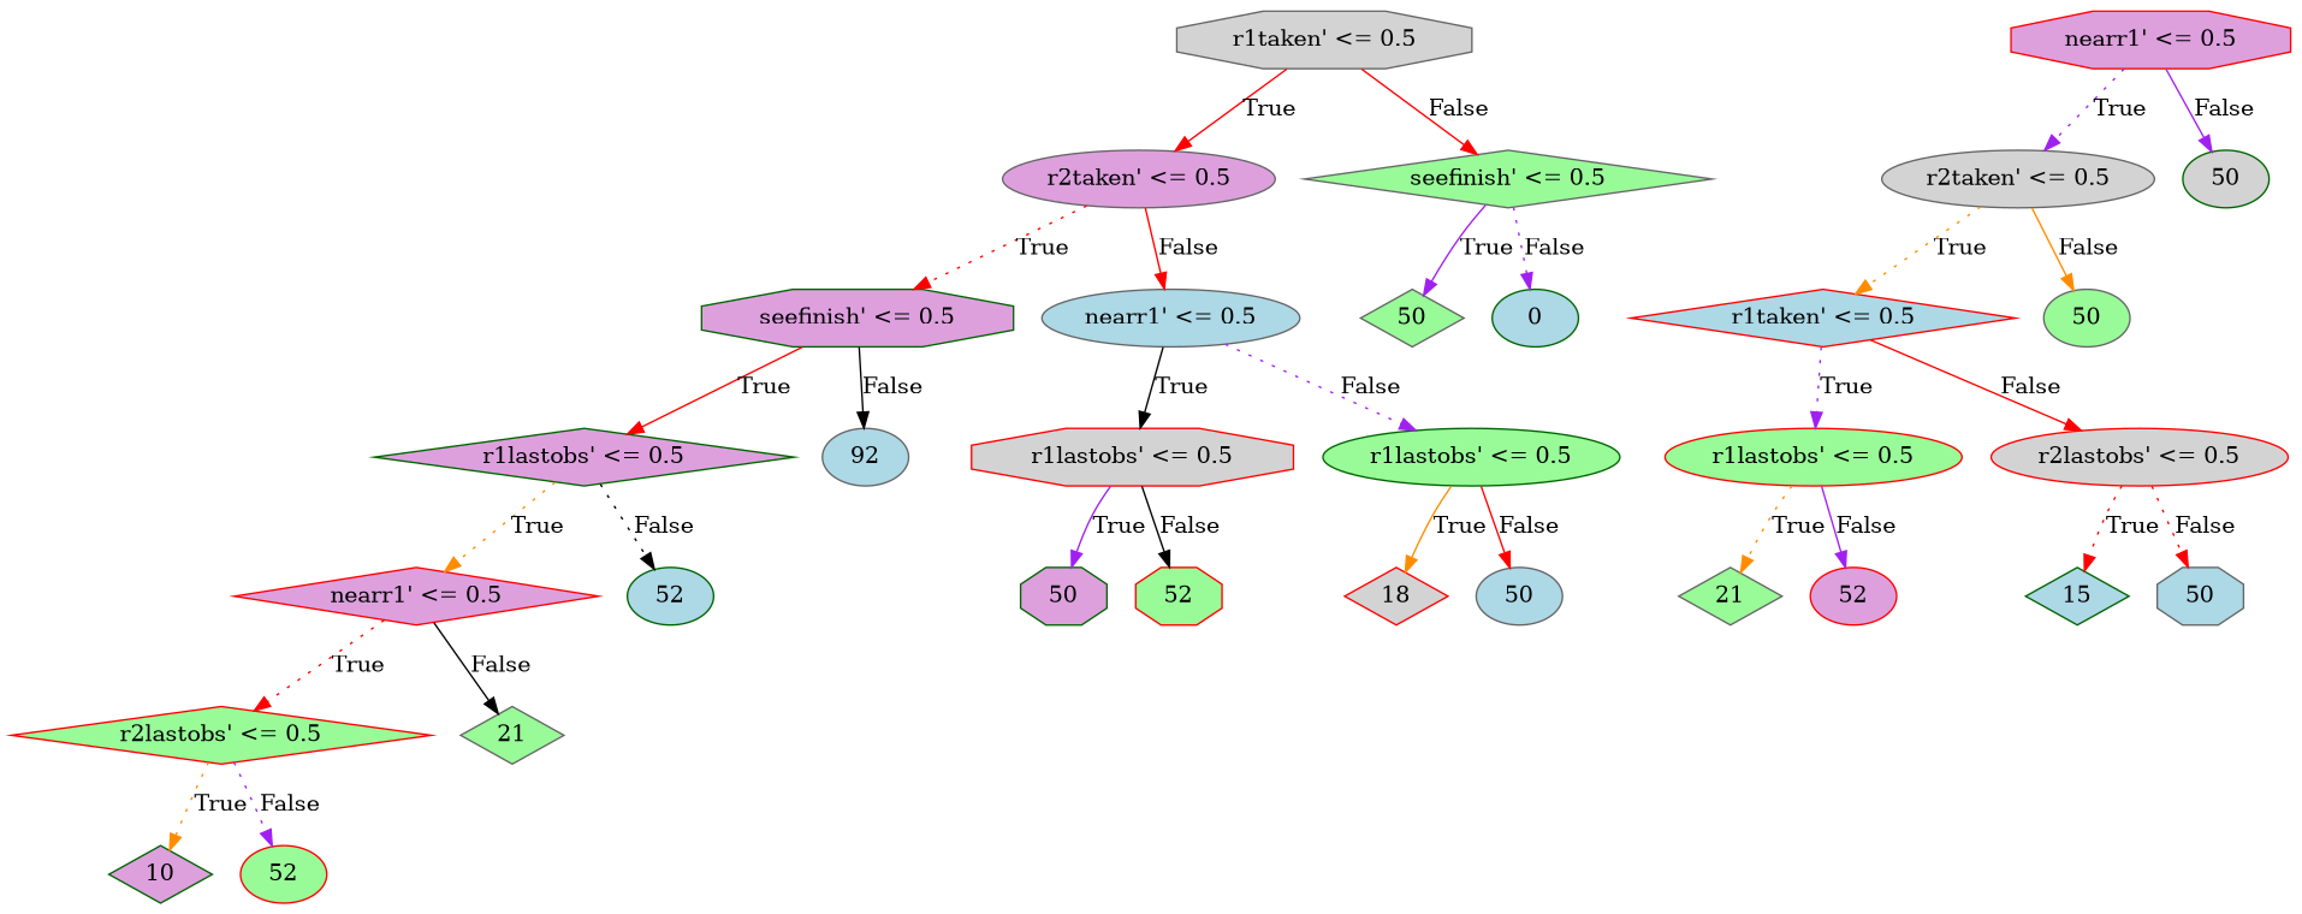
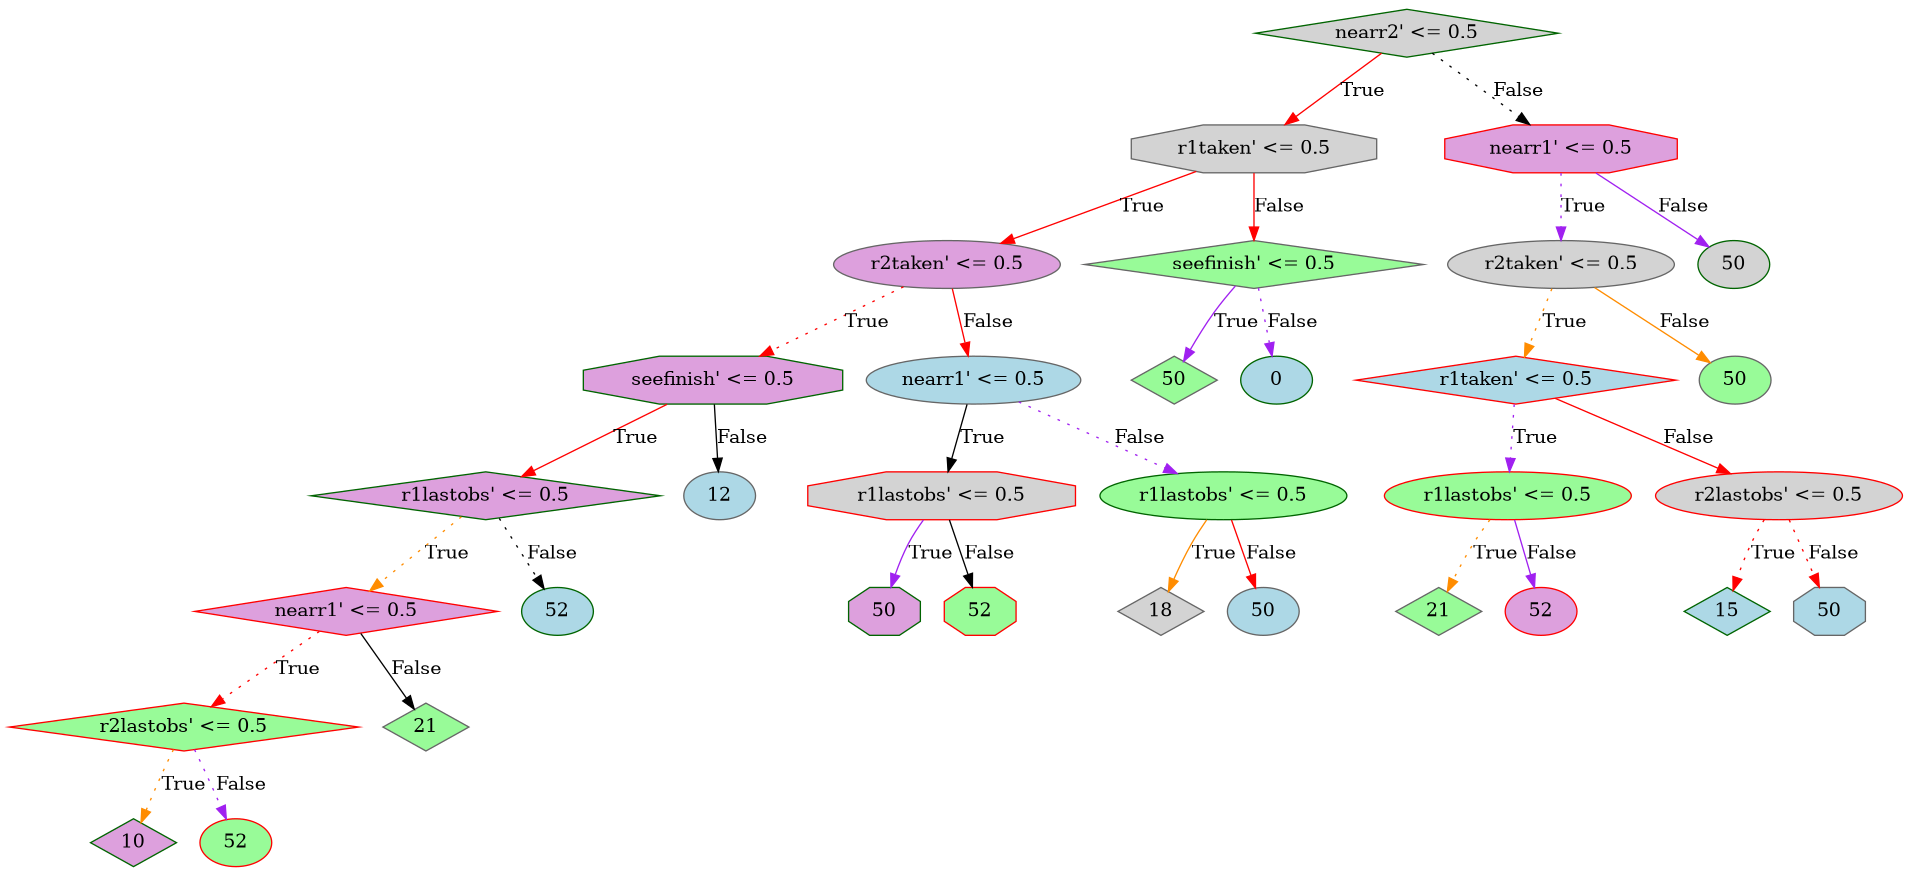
  digraph {
    node [color=gray40 fillcolor=palegreen shape=ellipse style=filled]
    edge [color=red style=solid]
+   n1 [color=darkgreen fillcolor=lightgrey label="nearr2' <= 0.5" shape=diamond]
    n2 [fillcolor=lightgrey label="r1taken' <= 0.5" shape=octagon]
    n3 [color=red fillcolor=plum label="nearr1' <= 0.5" shape=octagon]
    n4 [fillcolor=plum label="r2taken' <= 0.5"]
    n5 [label="seefinish' <= 0.5" shape=diamond]
    n6 [fillcolor=lightgrey label="r2taken' <= 0.5"]
    n7 [color=darkgreen fillcolor=lightgrey label=50]
    n8 [color=darkgreen fillcolor=plum label="seefinish' <= 0.5" shape=octagon]
    n9 [fillcolor=lightblue label="nearr1' <= 0.5"]
    n10 [label=50 shape=diamond]
    n11 [color=darkgreen fillcolor=lightblue label=0]
    n12 [color=darkgreen fillcolor=plum label="r1lastobs' <= 0.5" shape=diamond]
-   n13 [fillcolor=lightblue label=92]
+   n13 [fillcolor=lightblue label=12]
    n14 [color=red fillcolor=lightgrey label="r1lastobs' <= 0.5" shape=octagon]
    n15 [color=darkgreen label="r1lastobs' <= 0.5"]
    n16 [color=red fillcolor=plum label="nearr1' <= 0.5" shape=diamond]
    n17 [color=darkgreen fillcolor=lightblue label=52]
    n18 [color=red label="r2lastobs' <= 0.5" shape=diamond]
    n19 [label=21 shape=diamond]
    n20 [color=darkgreen fillcolor=plum label=10 shape=diamond]
    n21 [color=red label=52]
    n22 [color=darkgreen fillcolor=plum label=50 shape=octagon]
    n23 [color=red label=52 shape=octagon]
-   n24 [color=red fillcolor=lightgrey label=18 shape=diamond]
+   n24 [fillcolor=lightgrey label=18 shape=diamond]
    n25 [fillcolor=lightblue label=50]
    n26 [color=red fillcolor=lightblue label="r1taken' <= 0.5" shape=diamond]
    n27 [label=50]
    n28 [color=red label="r1lastobs' <= 0.5"]
    n29 [color=red fillcolor=lightgrey label="r2lastobs' <= 0.5"]
    n30 [label=21 shape=diamond]
    n31 [color=red fillcolor=plum label=52]
    n32 [color=darkgreen fillcolor=lightblue label=15 shape=diamond]
    n33 [fillcolor=lightblue label=50 shape=octagon]
+   n1 -> n2 [label=True]
+   n1 -> n3 [color=black label=False style=dotted]
    n2 -> n4 [label=True]
    n2 -> n5 [label=False]
    n3 -> n6 [color=purple label=True style=dotted]
    n3 -> n7 [color=purple label=False]
    n4 -> n8 [label=True style=dotted]
    n4 -> n9 [label=False]
    n5 -> n10 [color=purple label=True]
    n5 -> n11 [color=purple label=False style=dotted]
    n6 -> n26 [color=darkorange label=True style=dotted]
    n6 -> n27 [color=darkorange label=False]
    n8 -> n12 [label=True]
    n8 -> n13 [color=black label=False]
    n9 -> n14 [color=black label=True]
    n9 -> n15 [color=purple label=False style=dotted]
    n12 -> n16 [color=darkorange label=True style=dotted]
    n12 -> n17 [color=black label=False style=dotted]
    n14 -> n22 [color=purple label=True]
    n14 -> n23 [color=black label=False]
    n15 -> n24 [color=darkorange label=True]
    n15 -> n25 [label=False]
    n16 -> n18 [label=True style=dotted]
    n16 -> n19 [color=black label=False]
    n18 -> n20 [color=darkorange label=True style=dotted]
    n18 -> n21 [color=purple label=False style=dotted]
    n26 -> n28 [color=purple label=True style=dotted]
    n26 -> n29 [label=False]
    n28 -> n30 [color=darkorange label=True style=dotted]
    n28 -> n31 [color=purple label=False]
    n29 -> n32 [label=True style=dotted]
    n29 -> n33 [label=False style=dotted]
  }
